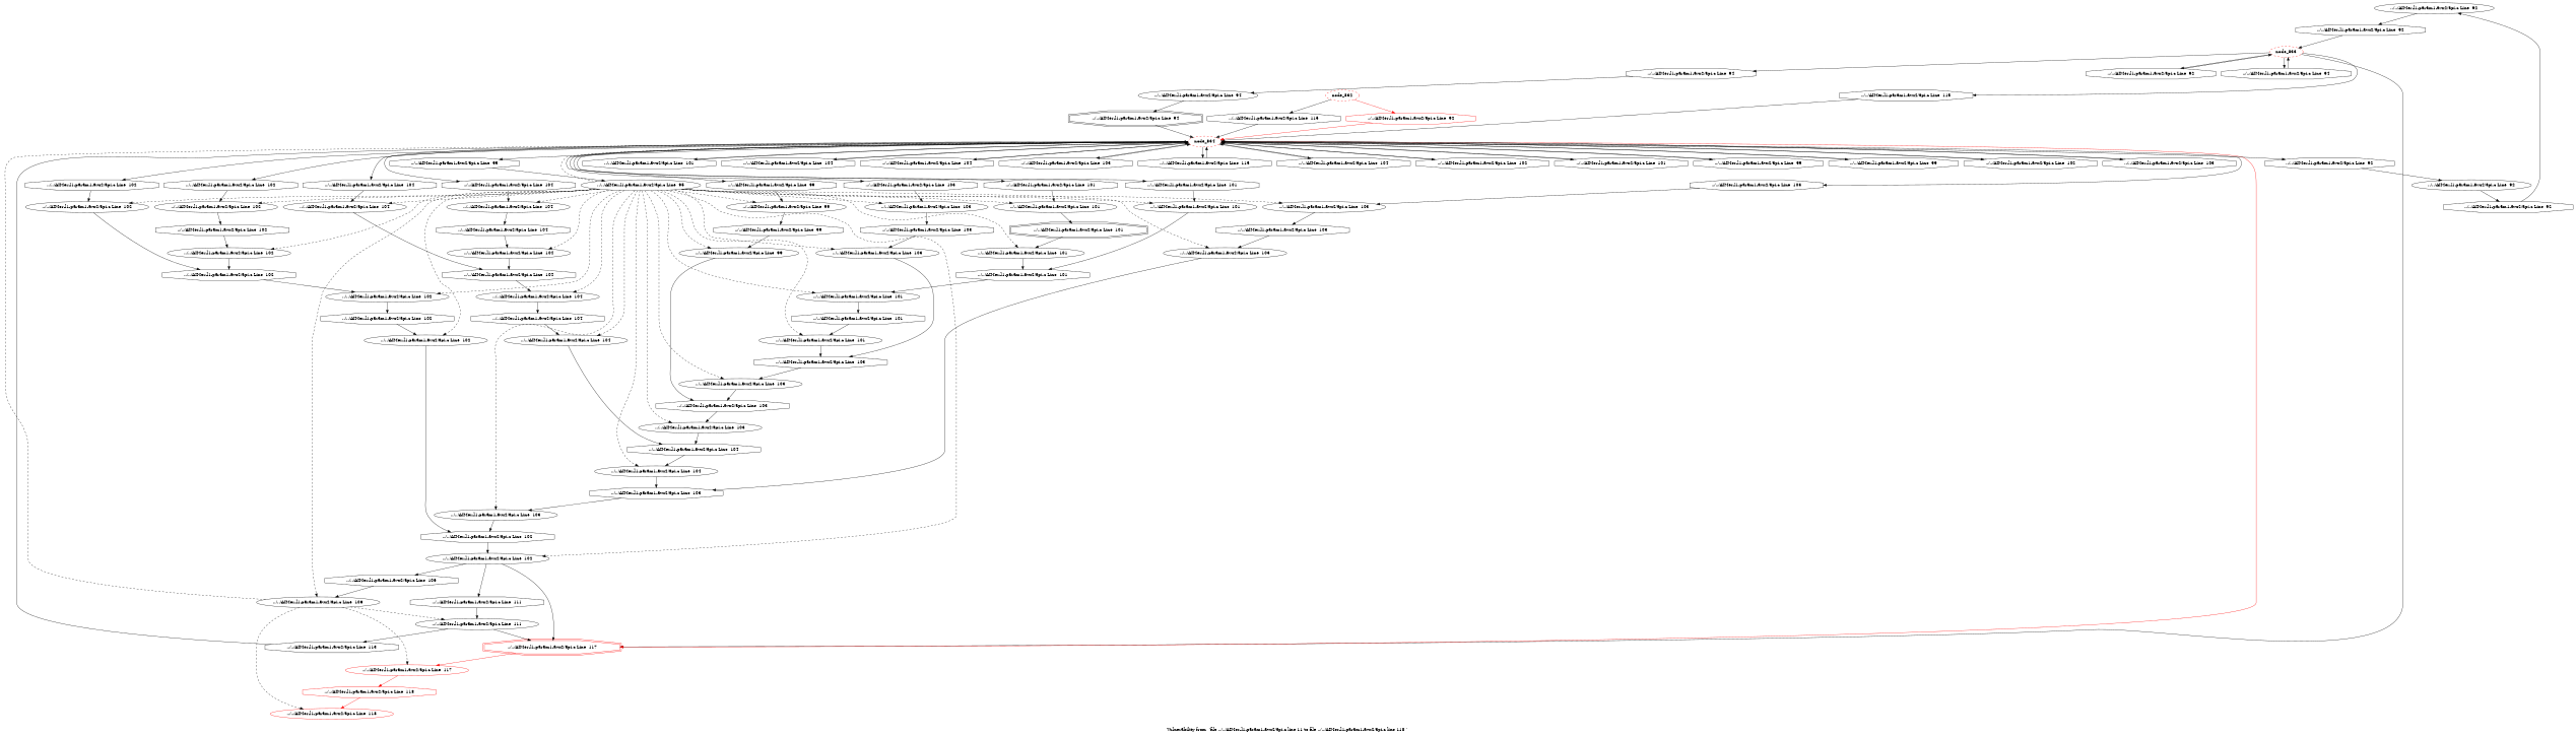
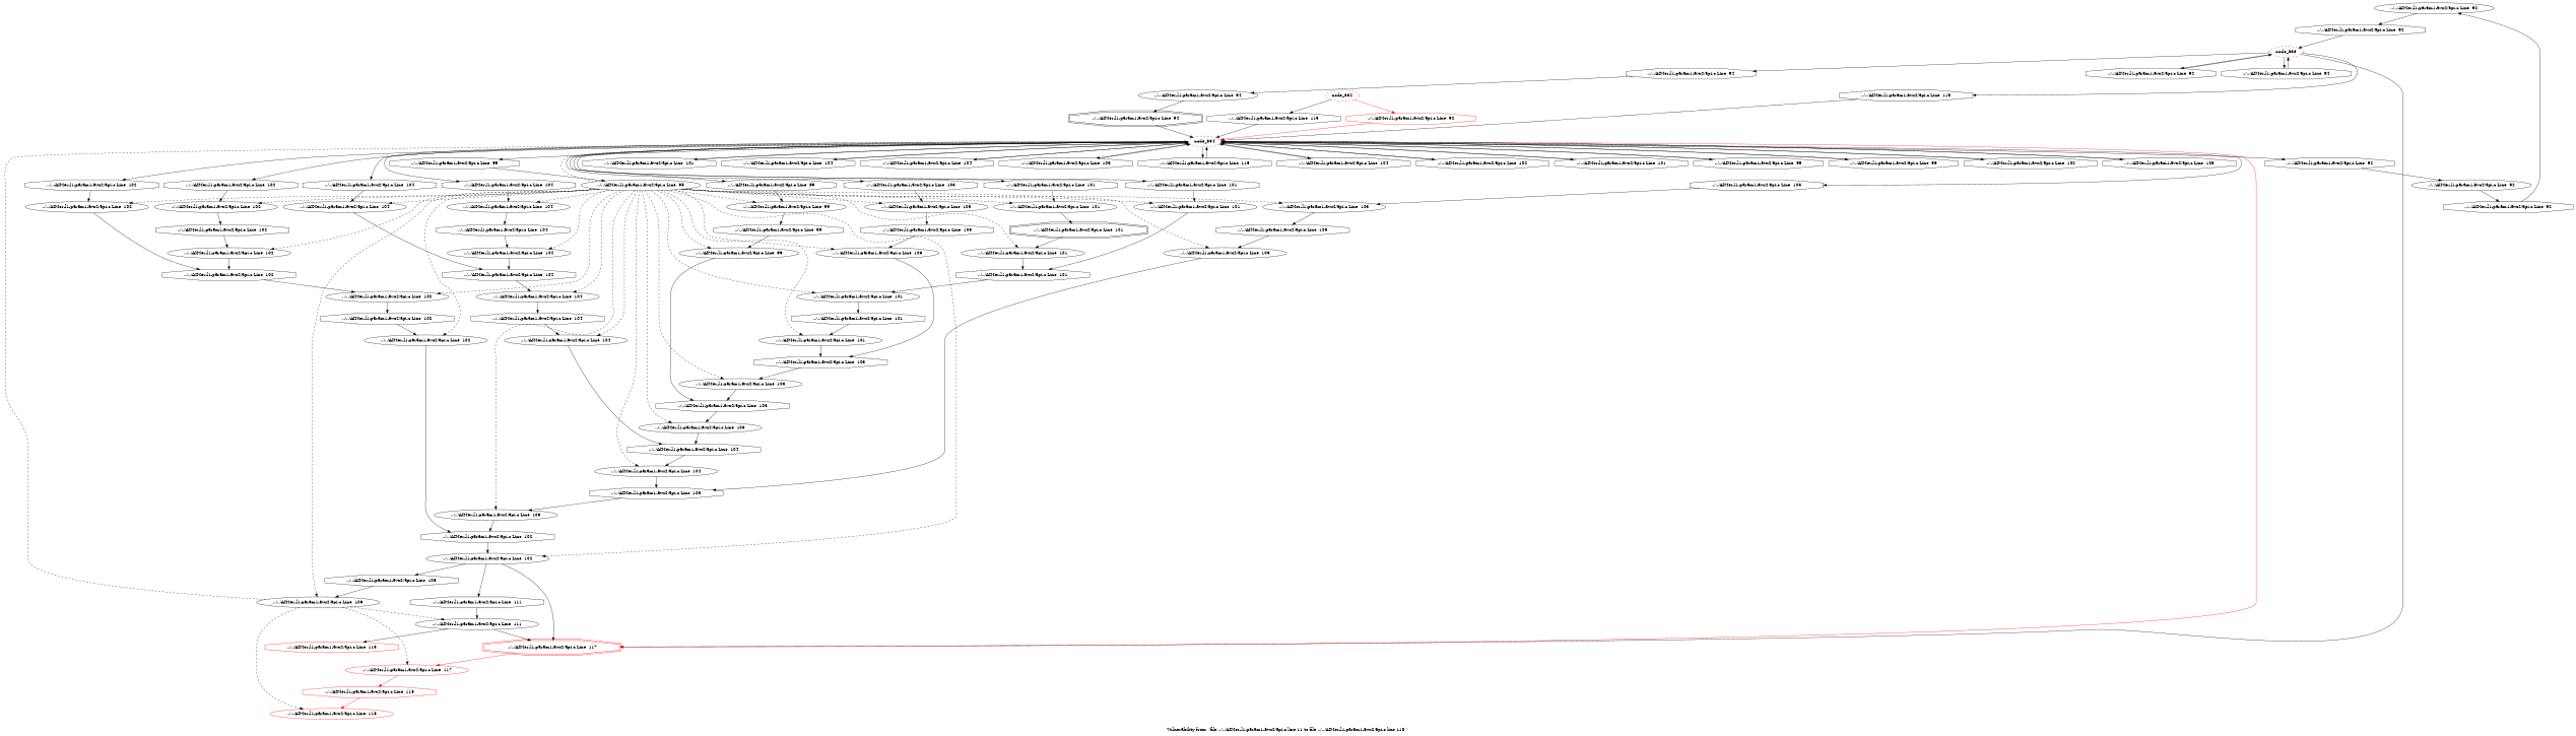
  digraph {
    label="Vulnerability from  'file ../../AIMer-l1-param1-avx2/api.c line 11 to file ../../AIMer-l1-param1-avx2/api.c line 118 ' "
    node [shape=octagon style=solid]
    n1 [label="../../AIMer-l1-param1-avx2/api.c Line  92" shape=ellipse]
    n2 [label="../../AIMer-l1-param1-avx2/api.c Line  92"]
    node_833 [color=red shape=ellipse style=dashed]
    n4 [color=red label="../../AIMer-l1-param1-avx2/api.c Line  117" shape=doubleoctagon]
    n5 [label="../../AIMer-l1-param1-avx2/api.c Line  115"]
    n6 [label="../../AIMer-l1-param1-avx2/api.c Line  92"]
    n7 [label="../../AIMer-l1-param1-avx2/api.c Line  94"]
    n8 [label="../../AIMer-l1-param1-avx2/api.c Line  94"]
    n9 [label="../../AIMer-l1-param1-avx2/api.c Line  92"]
    n10 [label="../../AIMer-l1-param1-avx2/api.c Line  92" shape=ellipse]
    n11 [label="../../AIMer-l1-param1-avx2/api.c Line  92"]
    n12 [color=red label="../../AIMer-l1-param1-avx2/api.c Line  92"]
    node_834 [color=red shape=ellipse style=dashed]
    n14 [label="../../AIMer-l1-param1-avx2/api.c Line  101"]
    n15 [label="../../AIMer-l1-param1-avx2/api.c Line  101"]
    n16 [label="../../AIMer-l1-param1-avx2/api.c Line  104"]
    n17 [label="../../AIMer-l1-param1-avx2/api.c Line  104"]
    n18 [label="../../AIMer-l1-param1-avx2/api.c Line  103"]
    n19 [label="../../AIMer-l1-param1-avx2/api.c Line  115"]
    n20 [label="../../AIMer-l1-param1-avx2/api.c Line  104"]
    n21 [label="../../AIMer-l1-param1-avx2/api.c Line  104"]
    n22 [label="../../AIMer-l1-param1-avx2/api.c Line  104"]
    n23 [label="../../AIMer-l1-param1-avx2/api.c Line  102"]
    n24 [label="../../AIMer-l1-param1-avx2/api.c Line  102"]
    n25 [label="../../AIMer-l1-param1-avx2/api.c Line  102"]
    n26 [label="../../AIMer-l1-param1-avx2/api.c Line  101"]
    n27 [label="../../AIMer-l1-param1-avx2/api.c Line  101"]
    n28 [label="../../AIMer-l1-param1-avx2/api.c Line  99"]
    n29 [label="../../AIMer-l1-param1-avx2/api.c Line  95"]
    n30 [label="../../AIMer-l1-param1-avx2/api.c Line  99"]
    n31 [label="../../AIMer-l1-param1-avx2/api.c Line  99"]
    n32 [label="../../AIMer-l1-param1-avx2/api.c Line  102"]
    n33 [label="../../AIMer-l1-param1-avx2/api.c Line  103"]
    n34 [label="../../AIMer-l1-param1-avx2/api.c Line  103"]
    n35 [label="../../AIMer-l1-param1-avx2/api.c Line  103"]
    n36 [label="../../AIMer-l1-param1-avx2/api.c Line  101" shape=ellipse]
    n37 [color=red label="../../AIMer-l1-param1-avx2/api.c Line  117" shape=ellipse]
    n38 [label="../../AIMer-l1-param1-avx2/api.c Line  104" shape=ellipse]
    n39 [label="../../AIMer-l1-param1-avx2/api.c Line  104" shape=ellipse]
    n40 [label="../../AIMer-l1-param1-avx2/api.c Line  102" shape=ellipse]
    n41 [label="../../AIMer-l1-param1-avx2/api.c Line  102" shape=ellipse]
    n42 [label="../../AIMer-l1-param1-avx2/api.c Line  101" shape=ellipse]
    n43 [label="../../AIMer-l1-param1-avx2/api.c Line  99" shape=ellipse]
    n44 [label="../../AIMer-l1-param1-avx2/api.c Line  95" shape=ellipse]
    n45 [label="../../AIMer-l1-param1-avx2/api.c Line  103" shape=ellipse]
    n46 [label="../../AIMer-l1-param1-avx2/api.c Line  103" shape=ellipse]
    n47 [label="../../AIMer-l1-param1-avx2/api.c Line  101"]
    n48 [color=red label="../../AIMer-l1-param1-avx2/api.c Line  118"]
    n49 [label="../../AIMer-l1-param1-avx2/api.c Line  104"]
    n50 [label="../../AIMer-l1-param1-avx2/api.c Line  104"]
    n51 [label="../../AIMer-l1-param1-avx2/api.c Line  102"]
    n52 [label="../../AIMer-l1-param1-avx2/api.c Line  102"]
    n53 [label="../../AIMer-l1-param1-avx2/api.c Line  101" shape=doubleoctagon]
    n54 [label="../../AIMer-l1-param1-avx2/api.c Line  99"]
    n55 [label="../../AIMer-l1-param1-avx2/api.c Line  101" shape=ellipse]
    n56 [label="../../AIMer-l1-param1-avx2/api.c Line  101" shape=ellipse]
    n57 [label="../../AIMer-l1-param1-avx2/api.c Line  101" shape=ellipse]
    n58 [label="../../AIMer-l1-param1-avx2/api.c Line  103" shape=ellipse]
    n59 [label="../../AIMer-l1-param1-avx2/api.c Line  103" shape=ellipse]
    n60 [label="../../AIMer-l1-param1-avx2/api.c Line  103" shape=ellipse]
    n61 [label="../../AIMer-l1-param1-avx2/api.c Line  104" shape=ellipse]
    n62 [label="../../AIMer-l1-param1-avx2/api.c Line  102" shape=ellipse]
    n63 [label="../../AIMer-l1-param1-avx2/api.c Line  102" shape=ellipse]
    n64 [label="../../AIMer-l1-param1-avx2/api.c Line  102" shape=ellipse]
    n65 [label="../../AIMer-l1-param1-avx2/api.c Line  103" shape=ellipse]
    n66 [label="../../AIMer-l1-param1-avx2/api.c Line  104" shape=ellipse]
    n67 [label="../../AIMer-l1-param1-avx2/api.c Line  104" shape=ellipse]
    n68 [label="../../AIMer-l1-param1-avx2/api.c Line  102" shape=ellipse]
    n69 [label="../../AIMer-l1-param1-avx2/api.c Line  99" shape=ellipse]
    n70 [label="../../AIMer-l1-param1-avx2/api.c Line  104" shape=ellipse]
    n71 [label="../../AIMer-l1-param1-avx2/api.c Line  103" shape=ellipse]
    n72 [label="../../AIMer-l1-param1-avx2/api.c Line  106" shape=ellipse]
    n73 [label="../../AIMer-l1-param1-avx2/api.c Line  103"]
    n74 [label="../../AIMer-l1-param1-avx2/api.c Line  103"]
    n75 [label="../../AIMer-l1-param1-avx2/api.c Line  94" shape=ellipse]
    n76 [label="../../AIMer-l1-param1-avx2/api.c Line  94" shape=doubleoctagon]
    node_832 [color=red shape=ellipse style=dashed]
    n78 [label="../../AIMer-l1-param1-avx2/api.c Line  115"]
    n79 [label="../../AIMer-l1-param1-avx2/api.c Line  101"]
    n80 [label="../../AIMer-l1-param1-avx2/api.c Line  103"]
    n81 [label="../../AIMer-l1-param1-avx2/api.c Line  103"]
    n82 [label="../../AIMer-l1-param1-avx2/api.c Line  104"]
    n83 [label="../../AIMer-l1-param1-avx2/api.c Line  103"]
    n84 [label="../../AIMer-l1-param1-avx2/api.c Line  102"]
    n85 [label="../../AIMer-l1-param1-avx2/api.c Line  102"]
    n86 [label="../../AIMer-l1-param1-avx2/api.c Line  106"]
    n87 [label="../../AIMer-l1-param1-avx2/api.c Line  111"]
-   n88 [label="../../AIMer-l1-param1-avx2/api.c Line  113"]
+   n88 [label="../../AIMer-l1-param1-avx2/api.c Line  113" color=red]
    n89 [color=red label="../../AIMer-l1-param1-avx2/api.c Line  118" shape=ellipse]
    n90 [label="../../AIMer-l1-param1-avx2/api.c Line  104"]
    n91 [label="../../AIMer-l1-param1-avx2/api.c Line  111" shape=ellipse]
    n1 -> n2
    n2 -> node_833
    node_833 -> n4
    node_833 -> n5
    node_833 -> n6
    node_833 -> n7
    node_833 -> n8
    n4 -> n37 [color=red]
    n5 -> node_834
    n6 -> node_833
    n7 -> node_833
    n8 -> n75
    n9 -> n10
    n10 -> n11
    n11 -> n1
    n12 -> node_834 [color=red]
    node_834 -> n4 [color=red]
    node_834 -> n9
    node_834 -> n14
    node_834 -> n15
    node_834 -> n16
    node_834 -> n17
    node_834 -> n18
    node_834 -> n19
    node_834 -> n20
    node_834 -> n21
    node_834 -> n22
    node_834 -> n23
    node_834 -> n24
    node_834 -> n25
    node_834 -> n26
    node_834 -> n27
    node_834 -> n28
    node_834 -> n29
    node_834 -> n30
    node_834 -> n31
    node_834 -> n32
    node_834 -> n33
    node_834 -> n34
    node_834 -> n35
    n14 -> node_834
    n15 -> n36
    n16 -> node_834
    n17 -> node_834
    n18 -> node_834
    n19 -> node_834
    n20 -> n38
    n21 -> node_834
    n22 -> n39
    n23 -> n40
    n24 -> node_834
    n25 -> n41
    n26 -> node_834
    n27 -> n42
    n28 -> n43
    n29 -> n44
    n30 -> node_834
    n31 -> node_834
    n32 -> node_834
    n33 -> n45
    n34 -> node_834
    n35 -> n46
    n36 -> n47
    n37 -> n48 [color=red]
    n38 -> n49
    n39 -> n50
    n40 -> n51
    n41 -> n52
    n42 -> n53
    n43 -> n54
    n44 -> node_834 [style=dashed]
    n44 -> n36 [style=dashed]
    n44 -> n38 [style=dashed]
    n44 -> n39 [style=dashed]
    n44 -> n40 [style=dashed]
    n44 -> n41 [style=dashed]
    n44 -> n42 [style=dashed]
    n44 -> n43 [style=dashed]
    n44 -> n45 [style=dashed]
    n44 -> n46 [style=dashed]
    n44 -> n55 [style=dashed]
    n44 -> n56 [style=dashed]
    n44 -> n57 [style=dashed]
    n44 -> n58 [style=dashed]
    n44 -> n59 [style=dashed]
    n44 -> n60 [style=dashed]
    n44 -> n61 [style=dashed]
    n44 -> n62 [style=dashed]
    n44 -> n63 [style=dashed]
    n44 -> n64 [style=dashed]
    n44 -> n65 [style=dashed]
    n44 -> n66 [style=dashed]
    n44 -> n67 [style=dashed]
    n44 -> n68 [style=dashed]
    n44 -> n69 [style=dashed]
    n44 -> n70 [style=dashed]
    n44 -> n71 [style=dashed]
    n44 -> n72 [style=dashed]
    n45 -> n73
    n46 -> n74
    n47 -> n56
    n48 -> n89 [color=red]
    n49 -> n66
    n50 -> n67
    n51 -> n62
    n52 -> n68
    n53 -> n55
    n54 -> n69
    n55 -> n47
    n56 -> n79
    n57 -> n80
    n58 -> n80
    n59 -> n81
    n60 -> n82
    n61 -> n83
    n62 -> n84
    n63 -> n85
    n64 -> n4
    n64 -> n86
    n64 -> n87
    n65 -> n83
    n66 -> n50
    n67 -> n90
    n68 -> n51
    n69 -> n81
    n70 -> n82
    n71 -> n85
    n72 -> node_834 [style=dashed]
    n72 -> n37 [style=dashed]
    n72 -> n89 [style=dashed]
    n72 -> n91 [style=dashed]
    n73 -> n65
    n74 -> n58
    n75 -> n76
    n76 -> node_834
    node_832 -> n12 [color=red]
    node_832 -> n78
    n78 -> node_834
    n79 -> n57
    n80 -> n59
    n81 -> n60
    n82 -> n61
    n83 -> n71
    n84 -> n63
    n85 -> n64
    n86 -> n72
    n87 -> n91
-   n88 -> node_834
    n90 -> n70
    n91 -> n4
    n91 -> n88
  }
